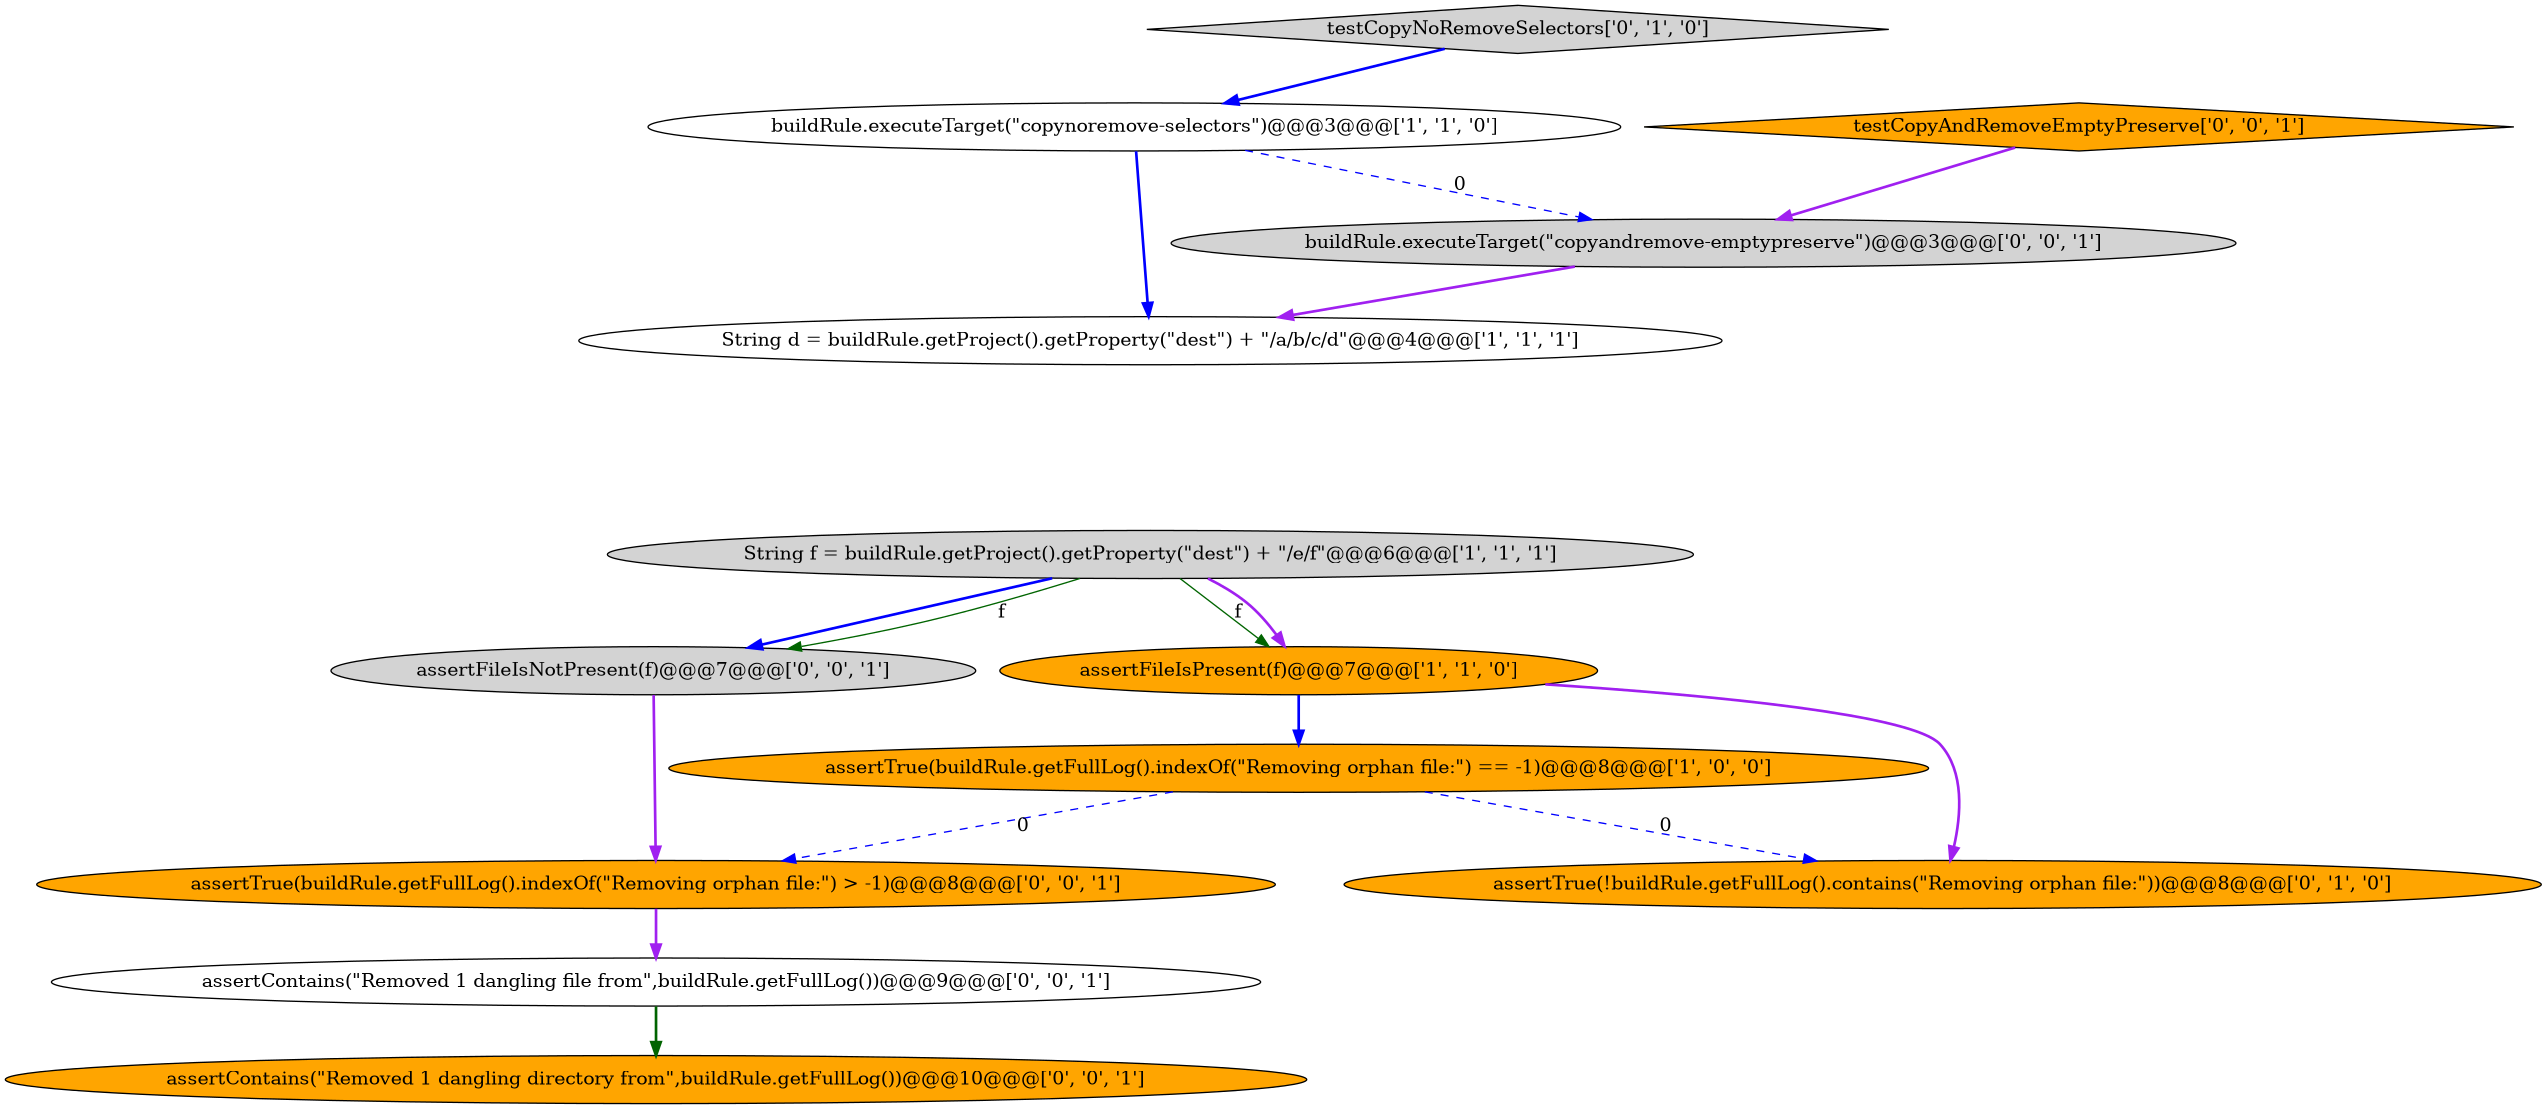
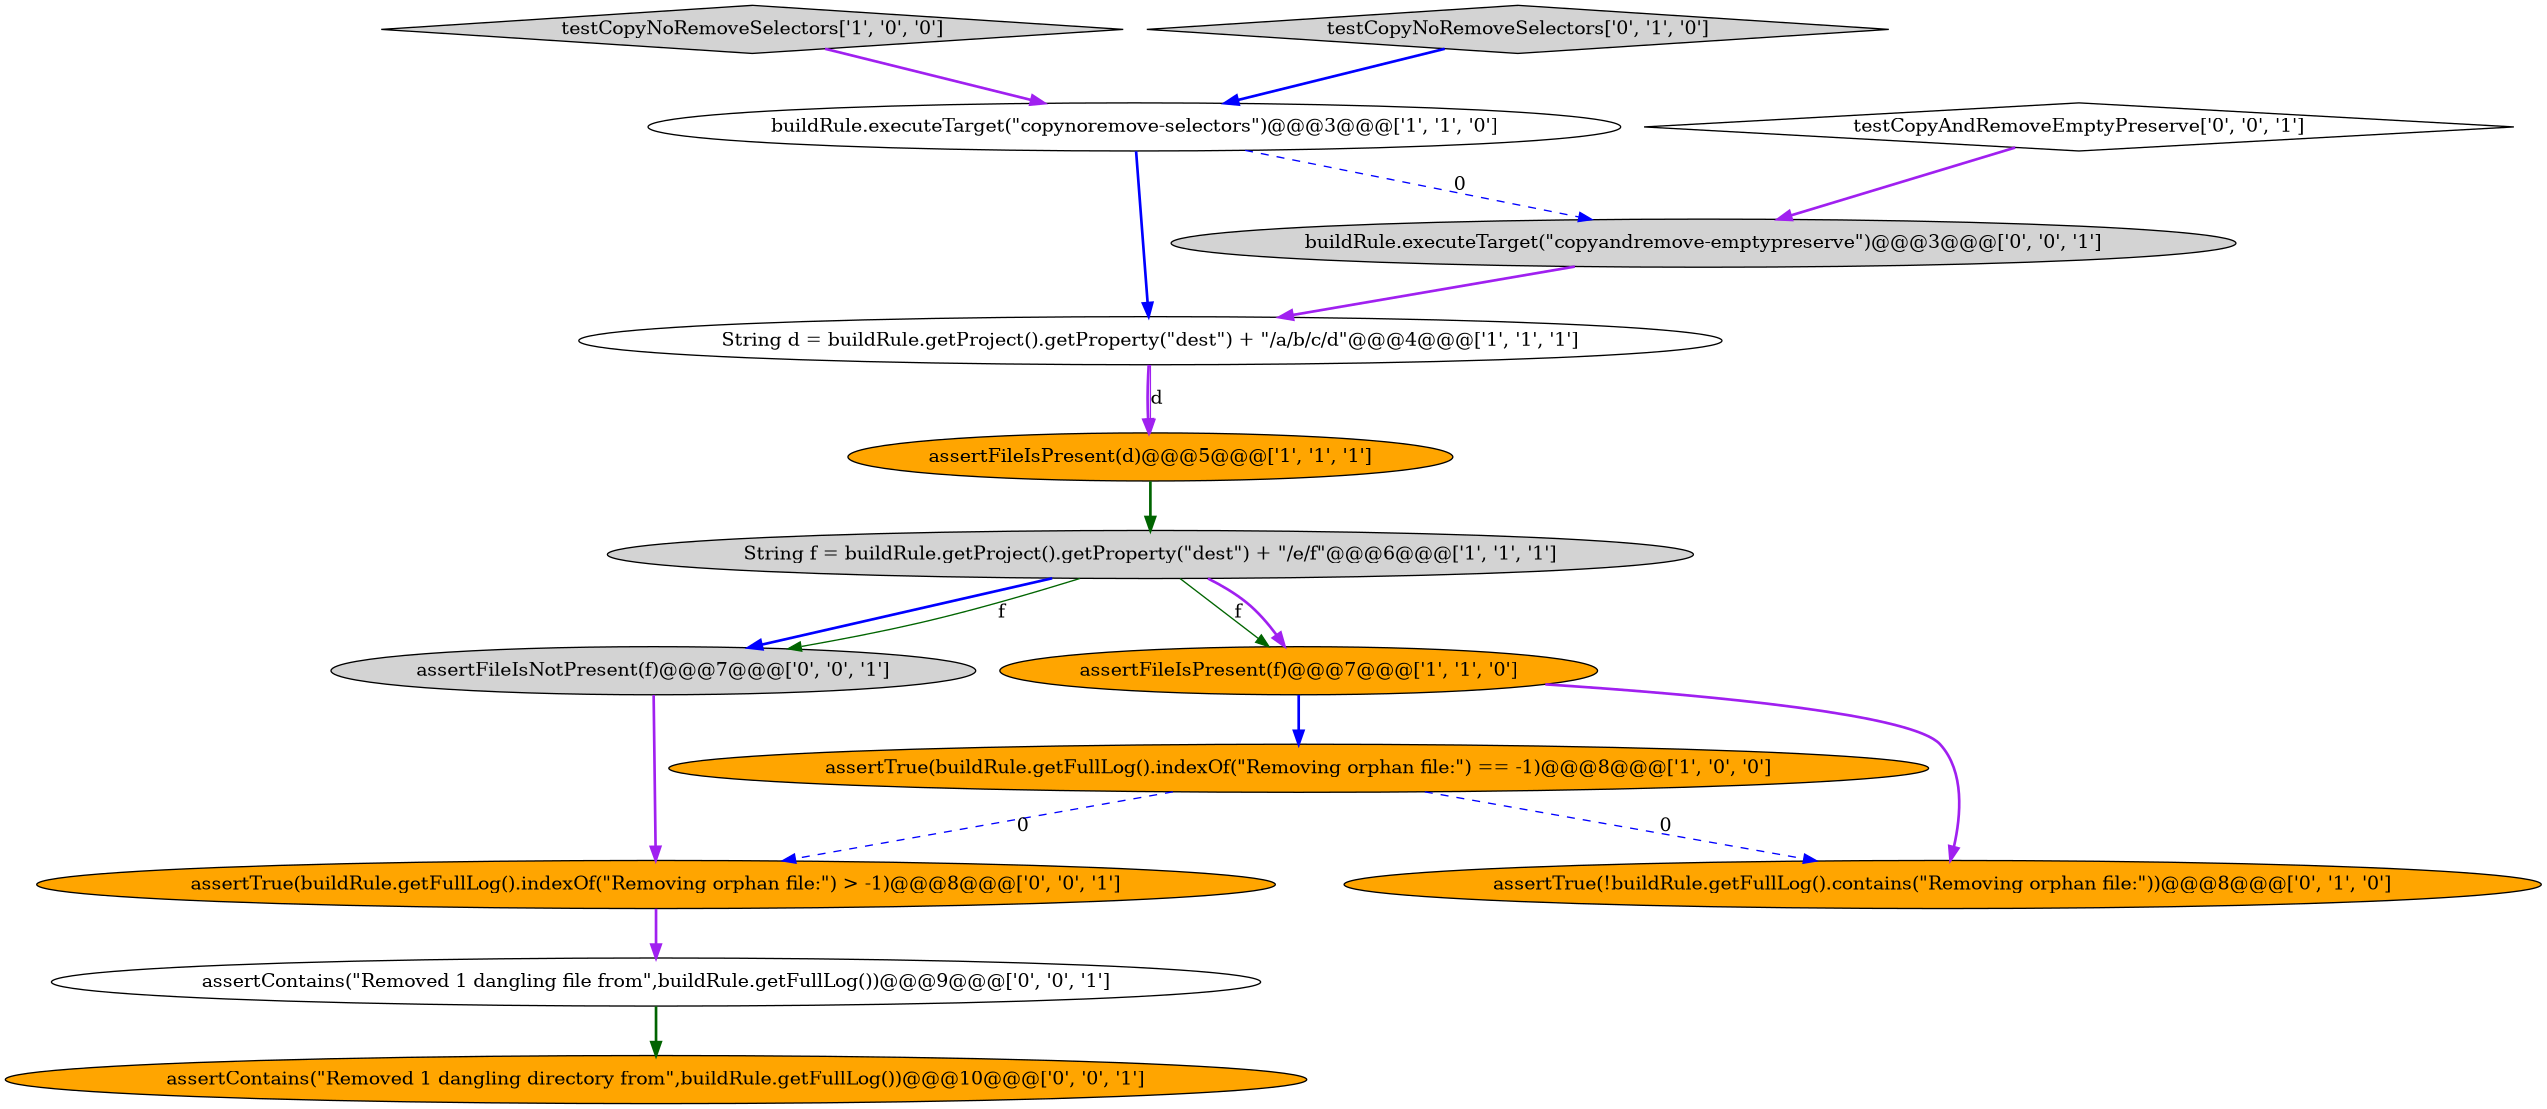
  digraph {
    node [fillcolor=orange shape=ellipse style=filled]
    edge [color=purple style=bold]
    n1 [fillcolor=lightgrey label="assertFileIsNotPresent(f)@@@7@@@['0', '0', '1']"]
    n2 [label="assertTrue(buildRule.getFullLog().indexOf(\"Removing orphan file:\") > -1)@@@8@@@['0', '0', '1']"]
    n3 [fillcolor=white label="assertContains(\"Removed 1 dangling file from\",buildRule.getFullLog())@@@9@@@['0', '0', '1']"]
    n4 [fillcolor=lightgrey label="buildRule.executeTarget(\"copyandremove-emptypreserve\")@@@3@@@['0', '0', '1']"]
    n5 [fillcolor=white label="String d = buildRule.getProject().getProperty(\"dest\") + \"/a/b/c/d\"@@@4@@@['1', '1', '1']"]
+   n6 [label="assertFileIsPresent(d)@@@5@@@['1', '1', '1']"]
    n7 [label="assertTrue(buildRule.getFullLog().indexOf(\"Removing orphan file:\") == -1)@@@8@@@['1', '0', '0']"]
    n8 [label="assertTrue(!buildRule.getFullLog().contains(\"Removing orphan file:\"))@@@8@@@['0', '1', '0']"]
    n9 [label="assertContains(\"Removed 1 dangling directory from\",buildRule.getFullLog())@@@10@@@['0', '0', '1']"]
+   n10 [fillcolor=lightgrey label="testCopyNoRemoveSelectors['1', '0', '0']" shape=diamond]
    n11 [fillcolor=white label="buildRule.executeTarget(\"copynoremove-selectors\")@@@3@@@['1', '1', '0']"]
    n12 [fillcolor=lightgrey label="String f = buildRule.getProject().getProperty(\"dest\") + \"/e/f\"@@@6@@@['1', '1', '1']"]
    n13 [label="assertFileIsPresent(f)@@@7@@@['1', '1', '0']"]
-   n14 [label="testCopyAndRemoveEmptyPreserve['0', '0', '1']" shape=diamond]
+   n14 [fillcolor=white label="testCopyAndRemoveEmptyPreserve['0', '0', '1']" shape=diamond]
    n15 [fillcolor=lightgrey label="testCopyNoRemoveSelectors['0', '1', '0']" shape=diamond]
    n1 -> n2
    n2 -> n3
    n3 -> n9 [color=darkgreen]
    n4 -> n5
+   n5 -> n6
+   n5 -> n6 [label=d style=solid]
+   n6 -> n12 [color=darkgreen]
    n7 -> n2 [color=blue label=0 style=dashed]
    n7 -> n8 [color=blue label=0 style=dashed]
+   n10 -> n11
    n11 -> n4 [color=blue label=0 style=dashed]
    n11 -> n5 [color=blue]
    n12 -> n1 [color=blue]
    n12 -> n1 [color=darkgreen label=f style=solid]
    n12 -> n13 [color=darkgreen label=f style=solid]
    n12 -> n13
    n13 -> n7 [color=blue]
    n13 -> n8
    n14 -> n4
    n15 -> n11 [color=blue]
  }
